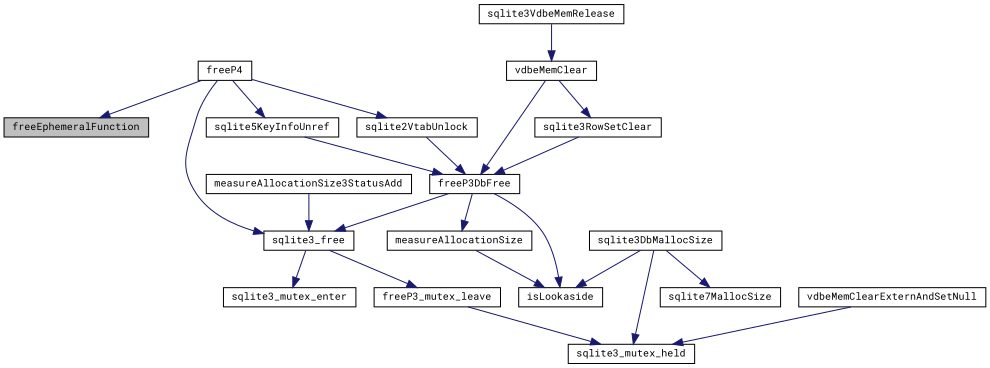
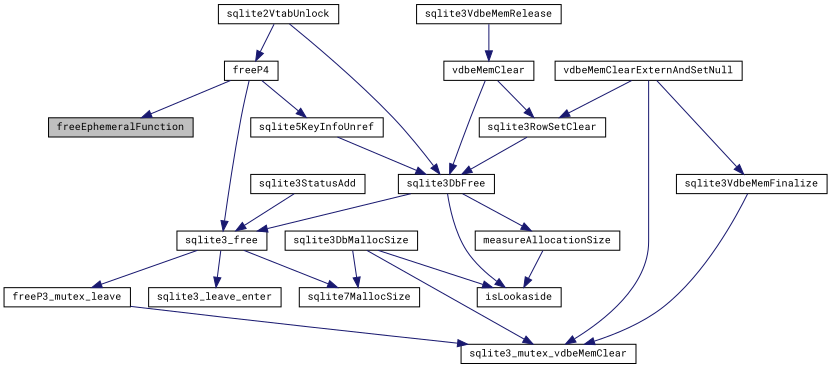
  digraph {
    fontname="Roboto Mono"
    rankdir=TB
    node [color=black fillcolor=white fontname="Roboto Mono" fontsize=10 shape=record style=filled]
    edge [color=midnightblue fontname="Roboto Mono" fontsize=10 labelfontname=FreeSans labelfontsize=10 style=solid]
    n1 [fillcolor=grey75 fontcolor=black height=0.2 label=freeEphemeralFunction width=0.4]
-   n2 [height=0.2 label=freeP3DbFree width=0.4]
+   n2 [height=0.2 label=sqlite3DbFree width=0.4]
    n3 [height=0.2 label=measureAllocationSize width=0.4]
    n4 [height=0.2 label=isLookaside width=0.4]
    n5 [height=0.2 label=sqlite3_free width=0.4]
-   n6 [height=0.2 label=sqlite3_mutex_held width=0.4]
+   n6 [height=0.2 label=sqlite3_mutex_vdbeMemClear width=0.4]
    n7 [height=0.2 label=sqlite7MallocSize width=0.4]
-   n8 [height=0.2 label=sqlite3_mutex_enter width=0.4]
+   n8 [height=0.2 label=sqlite3_leave_enter width=0.4]
    n9 [height=0.2 label=freeP3_mutex_leave width=0.4]
    n10 [height=0.2 label=sqlite3DbMallocSize width=0.4]
-   n11 [height=0.2 label=measureAllocationSize3StatusAdd width=0.4]
+   n11 [height=0.2 label=sqlite3StatusAdd width=0.4]
    n12 [height=0.2 label=freeP4 width=0.4]
    n13 [height=0.2 label=sqlite5KeyInfoUnref width=0.4]
    n14 [height=0.2 label=sqlite2VtabUnlock width=0.4]
    n15 [height=0.2 label=sqlite3VdbeMemRelease width=0.4]
    n16 [height=0.2 label=vdbeMemClear width=0.4]
    n17 [height=0.2 label=sqlite3RowSetClear width=0.4]
    n18 [height=0.2 label=vdbeMemClearExternAndSetNull width=0.4]
+   n19 [height=0.2 label=sqlite3VdbeMemFinalize width=0.4]
    n2 -> n3
    n2 -> n4
    n2 -> n5
    n3 -> n4
+   n5 -> n7
    n5 -> n8
    n5 -> n9
    n9 -> n6
    n10 -> n4
    n10 -> n6
    n10 -> n7
    n11 -> n5
    n12 -> n1
    n12 -> n5
    n12 -> n13
-   n12 -> n14
+   n14 -> n12
    n13 -> n2
    n14 -> n2
    n15 -> n16
    n16 -> n2
    n16 -> n17
    n17 -> n2
    n18 -> n6
+   n18 -> n17
+   n18 -> n19
+   n19 -> n6
  }
